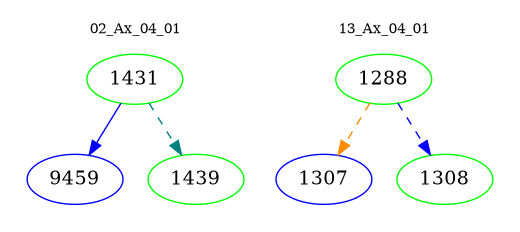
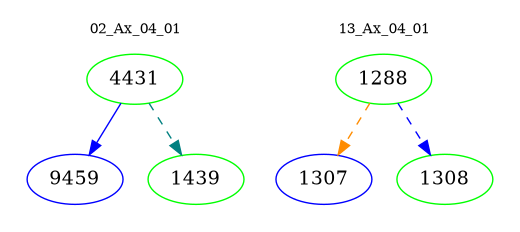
  digraph {
    node [color=green]
    edge [color=blue style=dashed]
-   n1 [label=1431]
+   n1 [label=4431]
    n2 [color=blue label=9459]
    n3 [label=1439]
    n4 [label=1288]
    n5 [color=blue label=1307]
    n6 [label=1308]
    subgraph cluster_1 {
      color=white
      fontsize=10
      label="02_Ax_04_01"
      n1
      n2
      n3
    }
    subgraph cluster_2 {
      color=white
      fontsize=10
      label="13_Ax_04_01"
      n4
      n5
      n6
    }
    n1 -> n2 [style=solid]
    n1 -> n3 [color=teal]
    n4 -> n5 [color=darkorange]
    n4 -> n6
  }
